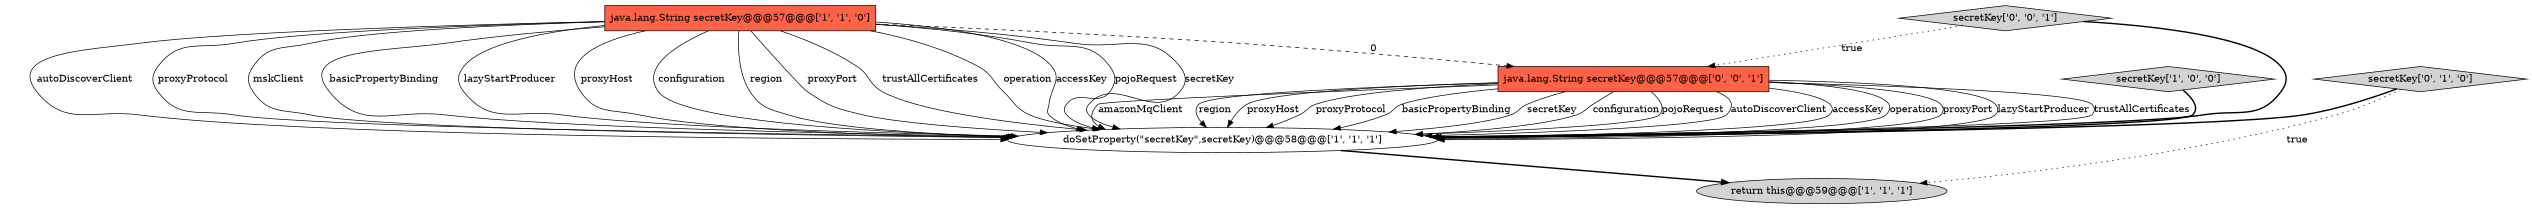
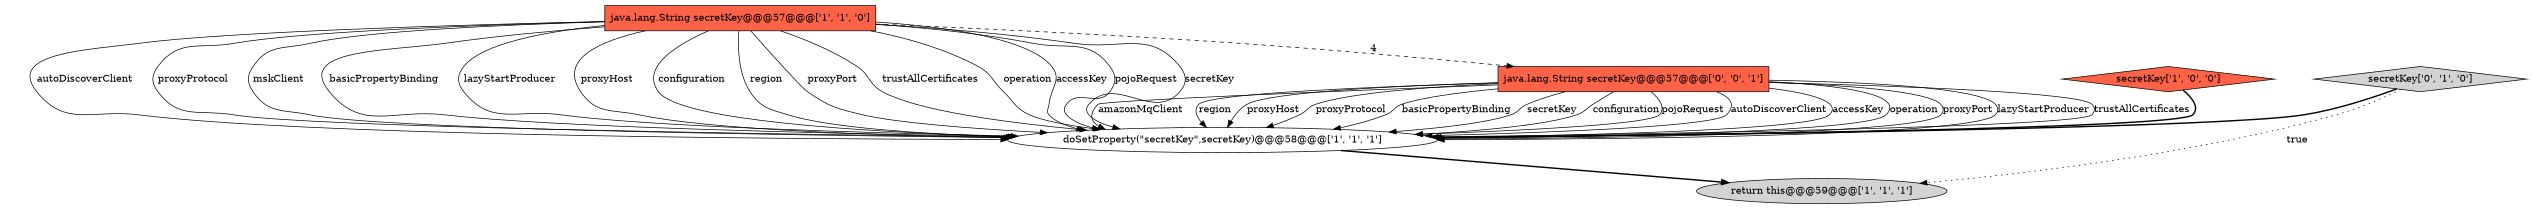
  digraph {
    node [fillcolor=lightgray shape=diamond style=filled]
    edge [style=solid]
    n1 [fillcolor=tomato label="java.lang.String secretKey@@@57@@@['1', '1', '0']" shape=box]
    n2 [fillcolor=white label="doSetProperty(\"secretKey\",secretKey)@@@58@@@['1', '1', '1']" shape=ellipse]
    n3 [fillcolor=tomato label="java.lang.String secretKey@@@57@@@['0', '0', '1']" shape=box]
    n4 [label="return this@@@59@@@['1', '1', '1']" shape=ellipse]
-   n5 [label="secretKey['1', '0', '0']"]
-   n6 [label="secretKey['0', '0', '1']"]
+   n5 [fillcolor=tomato label="secretKey['1', '0', '0']"]
    n7 [label="secretKey['0', '1', '0']"]
    n1 -> n2 [label=autoDiscoverClient]
    n1 -> n2 [label=proxyProtocol]
    n1 -> n2 [label=mskClient]
    n1 -> n2 [label=basicPropertyBinding]
    n1 -> n2 [label=lazyStartProducer]
    n1 -> n2 [label=proxyHost]
    n1 -> n2 [label=configuration]
    n1 -> n2 [label=region]
    n1 -> n2 [label=proxyPort]
    n1 -> n2 [label=trustAllCertificates]
    n1 -> n2 [label=operation]
    n1 -> n2 [label=accessKey]
    n1 -> n2 [label=pojoRequest]
    n1 -> n2 [label=secretKey]
-   n1 -> n3 [label=0 style=dashed]
+   n1 -> n3 [label=4 style=dashed]
    n2 -> n4 [style=bold]
    n3 -> n2 [label=amazonMqClient]
    n3 -> n2 [label=region]
    n3 -> n2 [label=proxyHost]
    n3 -> n2 [label=proxyProtocol]
    n3 -> n2 [label=basicPropertyBinding]
    n3 -> n2 [label=secretKey]
    n3 -> n2 [label=configuration]
    n3 -> n2 [label=pojoRequest]
    n3 -> n2 [label=autoDiscoverClient]
    n3 -> n2 [label=accessKey]
    n3 -> n2 [label=operation]
    n3 -> n2 [label=proxyPort]
    n3 -> n2 [label=lazyStartProducer]
    n3 -> n2 [label=trustAllCertificates]
    n5 -> n2 [style=bold]
-   n6 -> n2 [style=bold]
-   n6 -> n3 [label=true style=dotted]
    n7 -> n2 [style=bold]
    n7 -> n4 [label=true style=dotted]
  }
